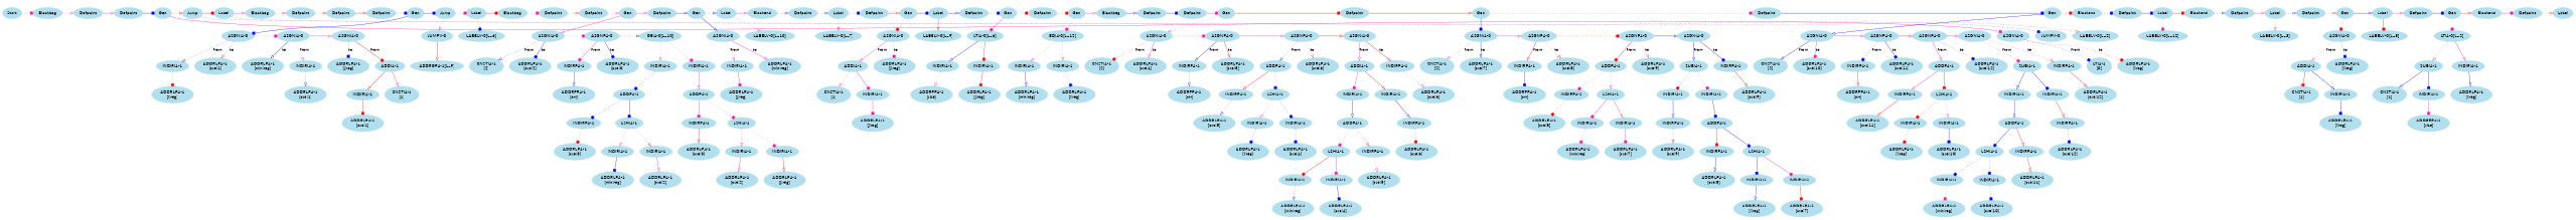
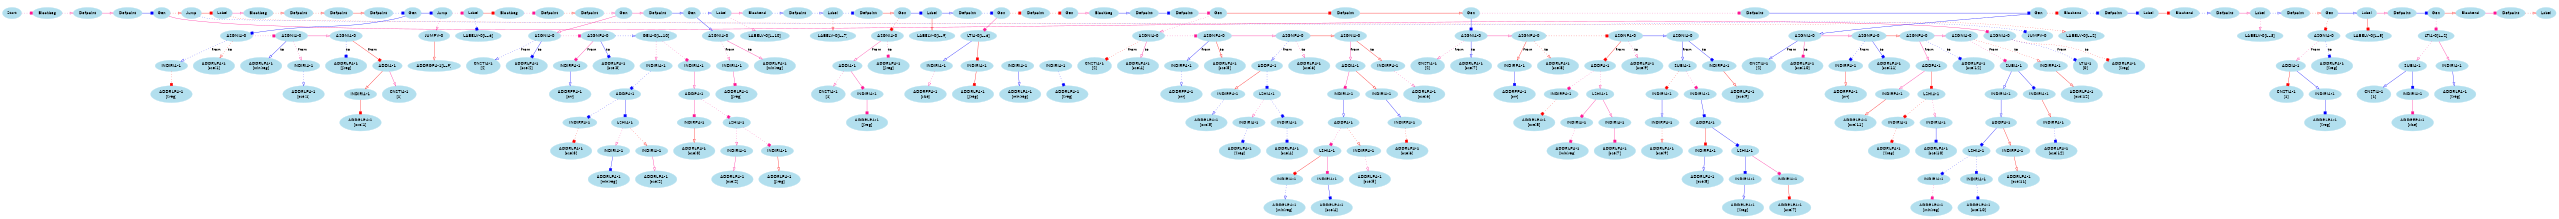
  digraph {
    fontname=Lato
    node [color=lightblue2 fontname=Lato style=filled]
    edge [arrowhead=onormal color=deeppink fontname=Lato style=solid]
    n1 [label="ASGNI4-0"]
    n2 [label="ASGNI4-0"]
    n3 [label="ASGNI4-0"]
    n4 [label="ASGNI4-0"]
    n5 [label="ASGNP4-0"]
    n6 [label="GEI4-0\[L=10\]"]
    n7 [label="ASGNI4-0"]
    n8 [label="ASGNP4-0"]
    n9 [label="ASGNP4-0"]
    n10 [label="ASGNI4-0"]
    n11 [label="ASGNI4-0"]
    n12 [label="ASGNP4-0"]
    n13 [label="ASGNP4-0"]
    n14 [label="ASGNI4-0"]
    n15 [label="ASGNI4-0"]
    n16 [label="ASGNP4-0"]
    n17 [label="ASGNP4-0"]
    n18 [label="ASGNI4-0"]
    n19 [label=Start shape=ellipse]
    n20 [label=Blockbeg shape=ellipse]
    n21 [label=Defpoint shape=ellipse]
    n22 [label=Defpoint shape=ellipse]
    n23 [label=Gen shape=ellipse]
    n24 [label=Jump shape=ellipse]
    n25 [label=Label shape=ellipse]
    n26 [label=Blockbeg shape=ellipse]
    n27 [label=Defpoint shape=ellipse]
    n28 [label=Defpoint shape=ellipse]
    n29 [label=Defpoint shape=ellipse]
    n30 [label=Gen shape=ellipse]
    n31 [label=Jump shape=ellipse]
    n32 [label=Label shape=ellipse]
    n33 [label=Blockbeg shape=ellipse]
    n34 [label=Defpoint shape=ellipse]
    n35 [label=Defpoint shape=ellipse]
    n36 [label=Gen shape=ellipse]
    n37 [label=Defpoint shape=ellipse]
    n38 [label=Gen shape=ellipse]
    n39 [label=Label shape=ellipse]
    n40 [label=Blockend shape=ellipse]
    n41 [label=Defpoint shape=ellipse]
    n42 [label=Label shape=ellipse]
    n43 [label=Defpoint shape=ellipse]
    n44 [label=Gen shape=ellipse]
    n45 [label=Label shape=ellipse]
    n46 [label=Defpoint shape=ellipse]
    n47 [label=Gen shape=ellipse]
    n48 [label=Defpoint shape=ellipse]
    n49 [label=Gen shape=ellipse]
    n50 [label=Blockbeg shape=ellipse]
    n51 [label=Defpoint shape=ellipse]
    n52 [label=Defpoint shape=ellipse]
    n53 [label=Gen shape=ellipse]
    n54 [label=Defpoint shape=ellipse]
    n55 [label=Gen shape=ellipse]
    n56 [label=Defpoint shape=ellipse]
    n57 [label=Gen shape=ellipse]
    n58 [label=Blockend shape=ellipse]
    n59 [label=Defpoint shape=ellipse]
    n60 [label=Label shape=ellipse]
    n61 [label=Blockend shape=ellipse]
    n62 [label=Defpoint shape=ellipse]
    n63 [label=Label shape=ellipse]
    n64 [label=Defpoint shape=ellipse]
    n65 [label=Gen shape=ellipse]
    n66 [label=Label shape=ellipse]
    n67 [label=Defpoint shape=ellipse]
    n68 [label=Gen shape=ellipse]
    n69 [label=Blockend shape=ellipse]
    n70 [label=Defpoint shape=ellipse]
    n71 [label=Label shape=ellipse]
    n72 [label="ADDRLP4-1\n\[cse:1\]"]
    n73 [label="INDIRI4-1"]
    n74 [label="ADDRLP4-1\n\[min:reg\]"]
    n75 [label="INDIRI4-1"]
    n76 [label="ADDRLP4-1\n\[j:reg\]"]
    n77 [label="ADDI4-1"]
    n78 [label="ADDRLP4-1\n\[cse:2\]"]
    n79 [label="CNSTI4-1\n\[2\]"]
    n80 [label="ADDRLP4-1\n\[cse:3\]"]
    n81 [label="INDIRP4-1"]
    n82 [label="INDIRI4-1"]
    n83 [label="INDIRI4-1"]
    n84 [label="ADDRLP4-1\n\[cse:4\]"]
    n85 [label="CNSTI4-1\n\[2\]"]
    n86 [label="ADDRLP4-1\n\[cse:5\]"]
    n87 [label="INDIRP4-1"]
    n88 [label="ADDRLP4-1\n\[cse:6\]"]
    n89 [label="ADDP4-1"]
    n90 [label="INDIRP4-1"]
    n91 [label="ADDI4-1"]
    n92 [label="ADDRLP4-1\n\[cse:7\]"]
    n93 [label="CNSTI4-1\n\[2\]"]
    n94 [label="ADDRLP4-1\n\[cse:8\]"]
    n95 [label="INDIRP4-1"]
    n96 [label="ADDRLP4-1\n\[cse:9\]"]
    n97 [label="ADDP4-1"]
    n98 [label="INDIRP4-1"]
    n99 [label="SUBI4-1"]
    n100 [label="ADDRLP4-1\n\[cse:10\]"]
    n101 [label="CNSTI4-1\n\[2\]"]
    n102 [label="ADDRLP4-1\n\[cse:11\]"]
    n103 [label="INDIRP4-1"]
    n104 [label="ADDRLP4-1\n\[cse:12\]"]
    n105 [label="ADDP4-1"]
    n106 [label="INDIRP4-1"]
    n107 [label="SUBI4-1"]
    n108 [label="ASGNI4-0"]
    n109 [label="JUMPV-0"]
    n110 [label="LABELV-0\[L=2\]"]
    n111 [label="JUMPV-0"]
    n112 [label="LABELV-0\[L=6\]"]
    n113 [label="ASGNI4-0"]
    n114 [label="LABELV-0\[L=10\]"]
    n115 [label="LABELV-0\[L=7\]"]
    n116 [label="ASGNI4-0"]
    n117 [label="LABELV-0\[L=9\]"]
    n118 [label="LTI4-0\[L=6\]"]
-   n119 [label="EQI4-0\[L=12\]"]
-   n120 [label="LABELV-0\[L=12\]"]
    n121 [label="LABELV-0\[L=3\]"]
    n122 [label="ASGNI4-0"]
    n123 [label="LABELV-0\[L=5\]"]
    n124 [label="LTI4-0\[L=2\]"]
    n125 [label="ADDRLP4-1\n\[i:reg\]"]
    n126 [label="LTI4-1\n\[0\]"]
    n127 [label="ADDRLP4-1\n\[i:reg\]"]
    n128 [label="ADDRLP4-1\n\[cse:1\]"]
    n129 [label="INDIRI4-1"]
    n130 [label="CNSTI4-1\n\[1\]"]
    n131 [label="ADDRLP4-1\n\[cse:1\]"]
    n132 [label="ADDRGP4-1\[L=9\]"]
    n133 [label="ADDRFP4-1\n\[arr\]"]
    n134 [label="ADDP4-1"]
    n135 [label="ADDP4-1"]
    n136 [label="LSHI4-1"]
    n137 [label="INDIRP4-1"]
    n138 [label="LSHI4-1"]
    n139 [label="INDIRP4-1"]
    n140 [label="INDIRI4-1"]
    n141 [label="INDIRI4-1"]
    n142 [label="ADDRLP4-1\n\[cse:3\]"]
    n143 [label="INDIRI4-1"]
    n144 [label="INDIRI4-1"]
    n145 [label="ADDRLP4-1\n\[cse:3\]"]
    n146 [label="ADDRLP4-1\n\[j:reg\]"]
    n147 [label="ADDRLP4-1\n\[cse:2\]"]
    n148 [label="ADDRLP4-1\n\[min:reg\]"]
    n149 [label="ADDRLP4-1\n\[cse:2\]"]
    n150 [label="ADDRLP4-1\n\[min:reg\]"]
    n151 [label="INDIRI4-1"]
    n152 [label="ADDRLP4-1\n\[j:reg\]"]
    n153 [label="ADDRLP4-1\n\[j:reg\]"]
    n154 [label="ADDI4-1"]
    n155 [label="INDIRI4-1"]
    n156 [label="CNSTI4-1\n\[1\]"]
    n157 [label="ADDRLP4-1\n\[j:reg\]"]
    n158 [label="INDIRI4-1"]
    n159 [label="INDIRI4-1"]
    n160 [label="ADDRLP4-1\n\[j:reg\]"]
    n161 [label="ADDRFP4-1\n\[size\]"]
    n162 [label="INDIRI4-1"]
    n163 [label="INDIRI4-1"]
    n164 [label="ADDRLP4-1\n\[i:reg\]"]
    n165 [label="ADDRLP4-1\n\[min:reg\]"]
    n166 [label="ADDRFP4-1\n\[arr\]"]
    n167 [label="LSHI4-1"]
    n168 [label="INDIRP4-1"]
    n169 [label="INDIRI4-1"]
    n170 [label="INDIRI4-1"]
    n171 [label="ADDRLP4-1\n\[cse:5\]"]
    n172 [label="ADDRLP4-1\n\[i:reg\]"]
    n173 [label="ADDRLP4-1\n\[cse:4\]"]
    n174 [label="ADDRLP4-1\n\[cse:6\]"]
    n175 [label="INDIRI4-1"]
    n176 [label="INDIRI4-1"]
    n177 [label="INDIRP4-1"]
    n178 [label="ADDP4-1"]
    n179 [label="ADDRLP4-1\n\[cse:6\]"]
    n180 [label="LSHI4-1"]
    n181 [label="INDIRP4-1"]
    n182 [label="INDIRI4-1"]
    n183 [label="INDIRI4-1"]
    n184 [label="ADDRLP4-1\n\[cse:5\]"]
    n185 [label="ADDRLP4-1\n\[min:reg\]"]
    n186 [label="ADDRLP4-1\n\[cse:4\]"]
    n187 [label="ADDRFP4-1\n\[arr\]"]
    n188 [label="LSHI4-1"]
    n189 [label="INDIRP4-1"]
    n190 [label="INDIRI4-1"]
    n191 [label="INDIRI4-1"]
    n192 [label="ADDRLP4-1\n\[cse:8\]"]
    n193 [label="ADDRLP4-1\n\[min:reg\]"]
    n194 [label="ADDRLP4-1\n\[cse:7\]"]
    n195 [label="ADDRLP4-1\n\[cse:9\]"]
    n196 [label="INDIRI4-1"]
    n197 [label="INDIRI4-1"]
    n198 [label="ADDP4-1"]
    n199 [label="INDIRP4-1"]
    n200 [label="LSHI4-1"]
    n201 [label="INDIRP4-1"]
    n202 [label="ADDRLP4-1\n\[cse:9\]"]
    n203 [label="INDIRI4-1"]
    n204 [label="INDIRI4-1"]
    n205 [label="ADDRLP4-1\n\[cse:8\]"]
    n206 [label="ADDRLP4-1\n\[i:reg\]"]
    n207 [label="ADDRLP4-1\n\[cse:7\]"]
    n208 [label="ADDRFP4-1\n\[arr\]"]
    n209 [label="LSHI4-1"]
    n210 [label="INDIRP4-1"]
    n211 [label="INDIRI4-1"]
    n212 [label="INDIRI4-1"]
    n213 [label="ADDRLP4-1\n\[cse:11\]"]
    n214 [label="ADDRLP4-1\n\[i:reg\]"]
    n215 [label="ADDRLP4-1\n\[cse:10\]"]
    n216 [label="ADDRLP4-1\n\[cse:12\]"]
    n217 [label="INDIRI4-1"]
    n218 [label="INDIRI4-1"]
    n219 [label="INDIRP4-1"]
    n220 [label="ADDP4-1"]
    n221 [label="ADDRLP4-1\n\[cse:12\]"]
    n222 [label="LSHI4-1"]
    n223 [label="INDIRP4-1"]
    n224 [label="INDIRI4-1"]
    n225 [label="INDIRI4-1"]
    n226 [label="ADDRLP4-1\n\[cse:11\]"]
    n227 [label="ADDRLP4-1\n\[min:reg\]"]
    n228 [label="ADDRLP4-1\n\[cse:10\]"]
    n229 [label="ADDRLP4-1\n\[i:reg\]"]
    n230 [label="ADDI4-1"]
    n231 [label="INDIRI4-1"]
    n232 [label="CNSTI4-1\n\[1\]"]
    n233 [label="ADDRLP4-1\n\[i:reg\]"]
    n234 [label="INDIRI4-1"]
    n235 [label="SUBI4-1"]
    n236 [label="ADDRLP4-1\n\[i:reg\]"]
    n237 [label="INDIRI4-1"]
    n238 [label="CNSTI4-1\n\[1\]"]
    n239 [label="ADDRFP4-1\n\[size\]"]
    subgraph sub_1 {
      rank=same
      n1
      n2
      n3
    }
    subgraph sub_2 {
      rank=same
      n4
      n5
      n6
    }
    subgraph sub_3 {
      rank=same
      n7
      n8
      n9
      n10
    }
    subgraph sub_4 {
      rank=same
      n11
      n12
      n13
      n14
    }
    subgraph sub_5 {
      rank=same
      n15
      n16
      n17
      n18
    }
    subgraph sub_6 {
      rank=same
      n19
      n20
      n21
      n22
      n23
      n24
      n25
      n26
      n27
      n28
      n29
      n30
      n31
      n32
      n33
      n34
      n35
      n36
      n37
      n38
      n39
      n40
      n41
      n42
      n43
      n44
      n45
      n46
      n47
      n48
      n49
      n50
      n51
      n52
      n53
      n54
      n55
      n56
      n57
      n58
      n59
      n60
      n61
      n62
      n63
      n64
      n65
      n66
      n67
      n68
      n69
      n70
      n71
    }
    n1 -> n2 [arrowhead=box style=dotted]
    n1 -> n72 [color=red label=to style=dotted]
    n1 -> n73 [color=blue label=from style=dotted]
    n2 -> n3
    n2 -> n74 [color=blue label=to]
    n2 -> n75 [label=from style=dotted]
    n3 -> n76 [arrowhead=box color=blue label=to style=dotted]
    n3 -> n77 [arrowhead=box color=red label=from]
    n4 -> n5 [arrowhead=box style=dotted]
    n4 -> n78 [arrowhead=box color=blue label=to]
    n4 -> n79 [color=blue label=from style=dotted]
    n5 -> n6 [color=blue style=dotted]
    n5 -> n80 [arrowhead=box color=blue label=to]
    n5 -> n81 [arrowhead=box label=from]
    n6 -> n82 [arrowhead=box style=dotted]
    n6 -> n83 [style=dotted]
    n7 -> n8 [arrowhead=box style=dotted]
    n7 -> n84 [label=to]
    n7 -> n85 [arrowhead=box color=red label=from style=dotted]
    n8 -> n9
    n8 -> n86 [color=red label=to]
    n8 -> n87 [color=blue label=from]
    n9 -> n10 [color=red]
    n9 -> n88 [label=to style=dotted]
    n9 -> n89 [color=blue label=from style=dotted]
    n10 -> n90 [color=red label=to]
    n10 -> n91 [label=from]
    n11 -> n12
    n11 -> n92 [color=blue label=to]
    n11 -> n93 [label=from style=dotted]
    n12 -> n13 [arrowhead=box color=red style=dotted]
    n12 -> n94 [color=red label=to style=dotted]
    n12 -> n95 [color=red label=from]
    n13 -> n14 [color=blue]
    n13 -> n96 [label=to style=dotted]
    n13 -> n97 [arrowhead=box color=red label=from]
    n14 -> n98 [arrowhead=box color=blue label=to]
    n14 -> n99 [color=blue label=from]
    n15 -> n16
    n15 -> n100 [arrowhead=box label=to]
    n15 -> n101 [color=blue label=from]
    n16 -> n17 [color=red]
    n16 -> n102 [arrowhead=box color=blue label=to]
    n16 -> n103 [arrowhead=box color=blue label=from style=dotted]
    n17 -> n18
    n17 -> n104 [arrowhead=box color=blue label=to style=dotted]
    n17 -> n105 [label=from]
    n18 -> n106 [color=red label=to style=dotted]
    n18 -> n107 [arrowhead=box label=from style=dotted]
    n19 -> n20 [arrowhead=box style=dotted]
    n20 -> n21 [style=dotted]
    n21 -> n22
    n22 -> n23 [arrowhead=box color=blue]
    n23 -> n24 [color=red style=dotted]
    n23 -> n108 [arrowhead=box]
    n24 -> n25 [arrowhead=box color=red]
    n24 -> n109 [arrowhead=box color=blue style=dotted]
    n25 -> n26
    n25 -> n110 [color=red style=dotted]
    n26 -> n27 [color=red style=dotted]
    n27 -> n28 [color=red style=dotted]
    n28 -> n29 [color=red]
    n29 -> n30 [arrowhead=box color=blue style=dotted]
    n30 -> n1 [arrowhead=box color=blue]
    n30 -> n31 [arrowhead=box color=blue]
    n31 -> n32 [arrowhead=box style=dotted]
    n31 -> n111 [style=dotted]
    n32 -> n33 [arrowhead=box color=red]
    n32 -> n112 [arrowhead=box color=blue style=dotted]
    n33 -> n34 [arrowhead=box style=dotted]
    n34 -> n35 [color=red style=dotted]
    n35 -> n36 [style=dotted]
    n36 -> n4
    n36 -> n37
    n37 -> n38 [color=blue]
    n38 -> n39 [color=blue style=dotted]
    n38 -> n113 [color=blue]
    n39 -> n40
    n39 -> n114 [style=dotted]
    n40 -> n41 [color=blue style=dotted]
    n41 -> n42 [color=blue style=dotted]
    n42 -> n43 [arrowhead=box color=blue style=dotted]
    n42 -> n115 [color=red style=dotted]
    n43 -> n44 [color=red]
    n44 -> n45 [arrowhead=box color=blue]
    n44 -> n116 [arrowhead=box color=red style=dotted]
    n45 -> n46 [color=blue]
    n45 -> n117 [color=red]
    n46 -> n47 [arrowhead=box color=blue style=dotted]
    n47 -> n48 [arrowhead=box color=red style=dotted]
    n47 -> n118 [arrowhead=box]
    n48 -> n49 [arrowhead=box color=red style=dotted]
    n49 -> n50
-   n49 -> n119 [arrowhead=box style=dotted]
    n50 -> n51 [color=blue]
    n51 -> n52 [arrowhead=box color=blue]
    n52 -> n53 [arrowhead=box]
    n53 -> n7 [style=dotted]
    n53 -> n54 [arrowhead=box color=red]
    n54 -> n55 [color=red]
    n55 -> n11 [arrowhead=box color=blue]
    n55 -> n56 [arrowhead=box style=dotted]
    n56 -> n57 [arrowhead=box color=blue]
    n57 -> n15 [color=blue]
    n57 -> n58 [arrowhead=box color=red style=dotted]
    n58 -> n59 [arrowhead=box color=blue style=dotted]
    n59 -> n60 [arrowhead=box color=blue]
    n60 -> n61 [arrowhead=box color=red]
-   n60 -> n120 [arrowhead=box style=dotted]
    n61 -> n62 [color=blue style=dotted]
    n62 -> n63
    n63 -> n64 [color=blue style=dotted]
    n63 -> n121 [style=dotted]
    n64 -> n65 [color=red style=dotted]
    n65 -> n66 [color=blue]
    n65 -> n122 [arrowhead=box color=red style=dotted]
    n66 -> n67
    n66 -> n123 [arrowhead=box color=red]
    n67 -> n68 [arrowhead=box color=blue]
    n68 -> n69 [color=red]
    n68 -> n124 [arrowhead=box style=dotted]
    n69 -> n70 [arrowhead=box]
    n70 -> n71 [color=red style=dotted]
    n73 -> n127 [arrowhead=box color=red style=dotted]
    n75 -> n128 [color=blue style=dotted]
    n77 -> n129 [color=red]
    n77 -> n130
    n81 -> n133 [color=blue]
    n82 -> n134
    n83 -> n135 [arrowhead=box color=blue style=dotted]
    n87 -> n166 [color=blue style=dotted]
    n89 -> n167 [arrowhead=box color=blue style=dotted]
    n89 -> n168 [color=red]
    n90 -> n174 [style=dotted]
    n91 -> n175 [color=red]
    n91 -> n176 [arrowhead=box]
    n95 -> n187 [arrowhead=box color=blue]
    n97 -> n188 [style=dotted]
    n97 -> n189 [arrowhead=box style=dotted]
    n98 -> n195 [color=red]
    n99 -> n196 [arrowhead=box style=dotted]
    n99 -> n197 [arrowhead=box color=red style=dotted]
    n103 -> n208 [color=red]
    n105 -> n209 [arrowhead=box color=red]
    n105 -> n210
    n106 -> n216 [color=red]
    n107 -> n217 [arrowhead=box color=blue]
    n107 -> n218 [color=blue]
    n108 -> n125 [arrowhead=box color=red label=to style=dotted]
    n108 -> n126 [arrowhead=box color=blue label=from style=dotted]
    n111 -> n132 [color=red]
    n113 -> n150 [label=to]
    n113 -> n151 [label=from style=dotted]
    n116 -> n153 [arrowhead=box label=to style=dotted]
    n116 -> n154 [label=from]
    n118 -> n158 [arrowhead=box color=red]
    n118 -> n159 [color=blue]
-   n119 -> n162 [style=dotted]
-   n119 -> n163 [style=dotted]
    n122 -> n229 [arrowhead=box color=blue label=to style=dotted]
    n122 -> n230 [label=from style=dotted]
    n124 -> n234
    n124 -> n235 [style=dotted]
    n129 -> n131 [arrowhead=box color=red]
    n134 -> n136 [arrowhead=box style=dotted]
    n134 -> n137 [arrowhead=box]
    n135 -> n138 [arrowhead=box color=blue]
    n135 -> n139 [arrowhead=box color=blue style=dotted]
    n136 -> n140 [arrowhead=box style=dotted]
    n136 -> n141 [style=dotted]
    n137 -> n142 [color=red]
    n138 -> n143 [style=dotted]
    n138 -> n144 [color=red style=dotted]
    n139 -> n145 [arrowhead=box color=red style=dotted]
    n140 -> n146 [color=red]
    n141 -> n147
    n143 -> n148 [arrowhead=box color=blue]
    n144 -> n149
    n151 -> n152 [arrowhead=box]
    n154 -> n155 [arrowhead=box]
    n154 -> n156 [style=dotted]
    n155 -> n157 [arrowhead=box]
    n158 -> n160 [arrowhead=box color=red]
    n159 -> n161 [style=dotted]
    n162 -> n164 [arrowhead=box color=blue style=dotted]
    n163 -> n165 [color=blue]
    n167 -> n169 [style=dotted]
    n167 -> n170 [arrowhead=box color=blue style=dotted]
    n168 -> n171 [color=blue style=dotted]
    n169 -> n172 [arrowhead=box color=blue style=dotted]
    n170 -> n173 [arrowhead=box color=blue style=dotted]
    n175 -> n177 [color=blue]
    n176 -> n178 [color=blue]
    n177 -> n179 [arrowhead=box color=red style=dotted]
    n178 -> n180 [arrowhead=box style=dotted]
    n178 -> n181 [color=red style=dotted]
    n180 -> n182 [arrowhead=box color=red]
    n180 -> n183 [arrowhead=box]
    n181 -> n184 [style=dotted]
    n182 -> n185 [color=blue style=dotted]
    n183 -> n186 [arrowhead=box color=blue]
    n188 -> n190 [arrowhead=box]
    n188 -> n191
    n189 -> n192 [arrowhead=box color=red style=dotted]
    n190 -> n193 [arrowhead=box style=dotted]
    n191 -> n194 [arrowhead=box]
    n196 -> n198 [arrowhead=box color=blue]
    n197 -> n199 [color=blue]
    n198 -> n200 [arrowhead=box color=blue]
    n198 -> n201 [arrowhead=box color=red]
    n199 -> n202 [color=red style=dotted]
    n200 -> n203 [arrowhead=box color=blue]
    n200 -> n204 [arrowhead=box]
    n201 -> n205 [color=blue]
    n203 -> n206 [color=blue]
    n204 -> n207 [arrowhead=box color=red]
    n209 -> n211 [arrowhead=box color=red style=dotted]
    n209 -> n212 [style=dotted]
    n210 -> n213 [color=red]
    n211 -> n214 [arrowhead=box color=red style=dotted]
    n212 -> n215 [arrowhead=box color=blue]
    n217 -> n219 [color=red]
    n218 -> n220 [color=blue]
    n219 -> n221 [arrowhead=box color=blue style=dotted]
    n220 -> n222 [arrowhead=box color=blue]
    n220 -> n223 [color=red]
    n222 -> n224 [arrowhead=box color=blue style=dotted]
    n222 -> n225 [arrowhead=box color=blue style=dotted]
    n223 -> n226 [color=red]
    n224 -> n227 [arrowhead=box style=dotted]
    n225 -> n228 [arrowhead=box color=blue style=dotted]
    n230 -> n231 [color=blue]
    n230 -> n232 [arrowhead=box color=red]
    n231 -> n233 [arrowhead=box color=blue]
    n234 -> n236 [color=blue]
    n235 -> n237 [arrowhead=box color=blue]
    n235 -> n238 [color=blue]
    n237 -> n239 [arrowhead=box]
  }
